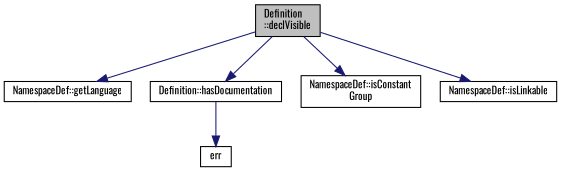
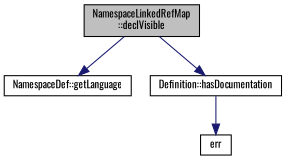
  digraph {
    fontname=Oswald
    rankdir=TB
    node [color=black fillcolor=white fontname=Oswald fontsize=10 shape=record style=filled]
    edge [color=midnightblue fontname=Oswald fontsize=10 labelfontname=Helvetica labelfontsize=10 style=solid]
-   n1 [fillcolor=grey75 fontcolor=black height=0.2 label="Definition\l::declVisible" width=0.4]
+   n1 [fillcolor=grey75 fontcolor=black height=0.2 label="NamespaceLinkedRefMap\l::declVisible" width=0.4]
    n2 [height=0.2 label="NamespaceDef::getLanguage" width=0.4]
    n3 [height=0.2 label="Definition::hasDocumentation" width=0.4]
-   n4 [height=0.2 label="NamespaceDef::isConstant\lGroup" width=0.4]
-   n5 [height=0.2 label="NamespaceDef::isLinkable" width=0.4]
    n6 [height=0.2 label=err width=0.4]
    n1 -> n2
    n1 -> n3
-   n1 -> n4
-   n1 -> n5
    n3 -> n6
  }
